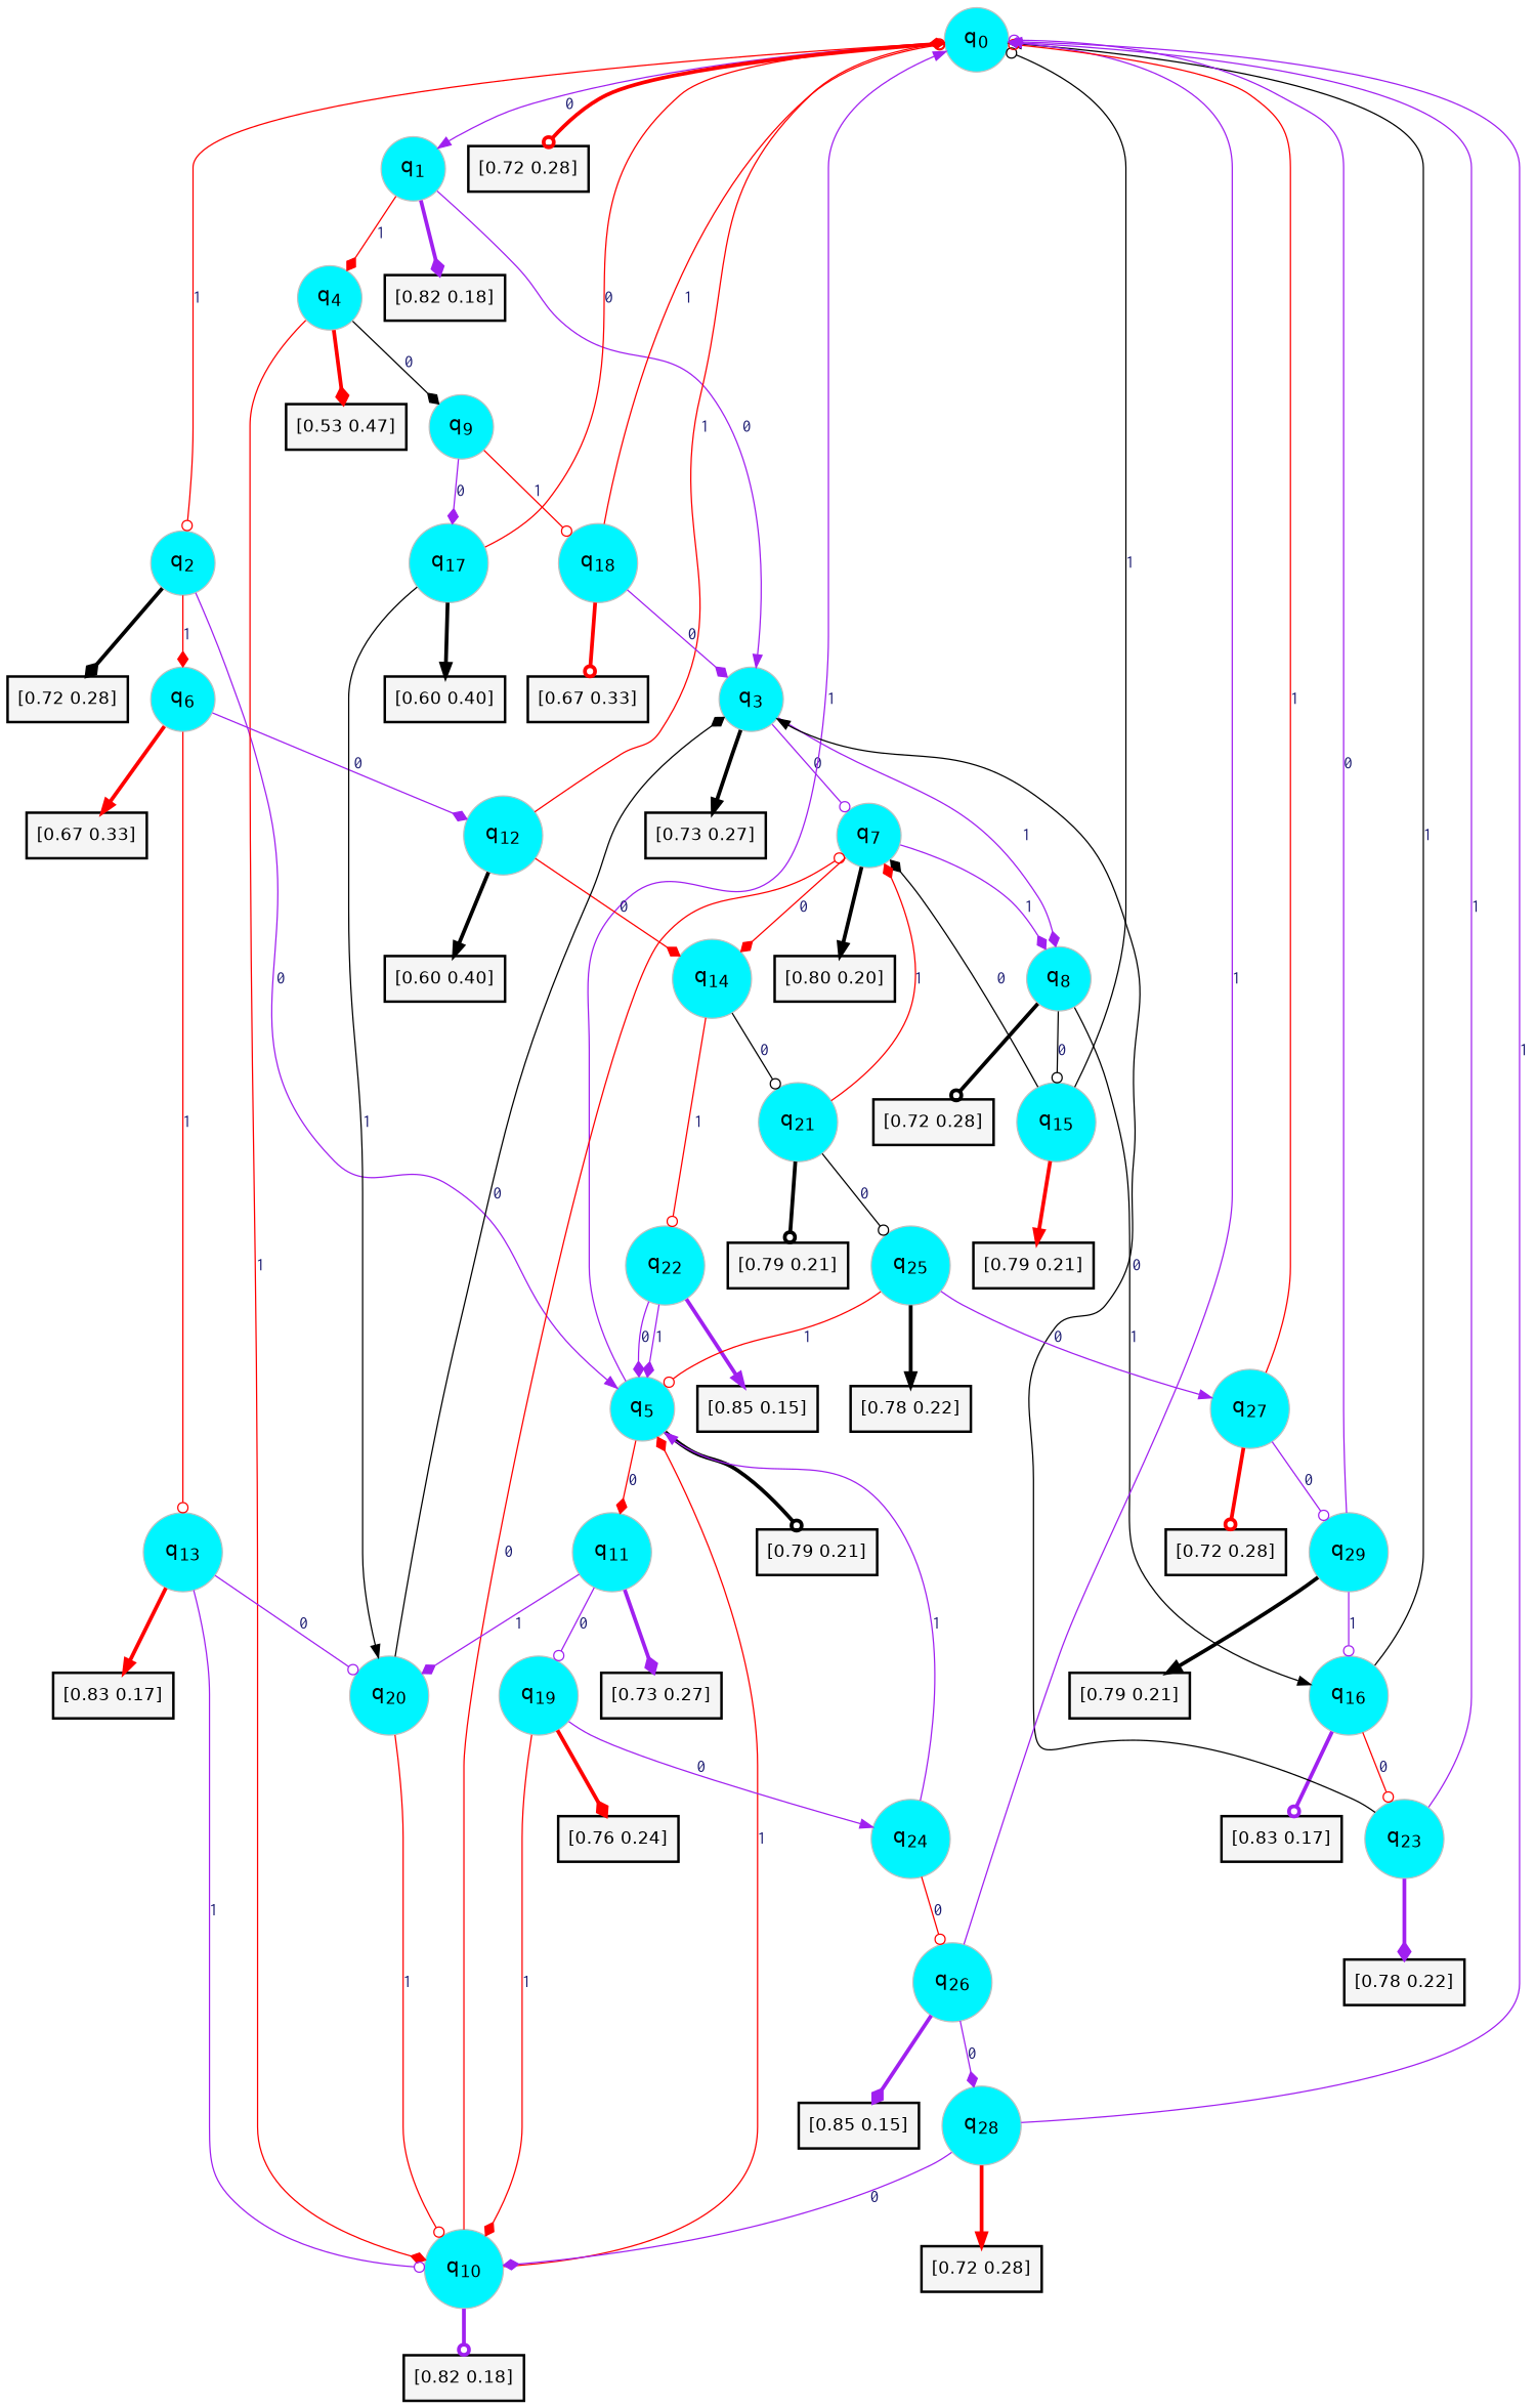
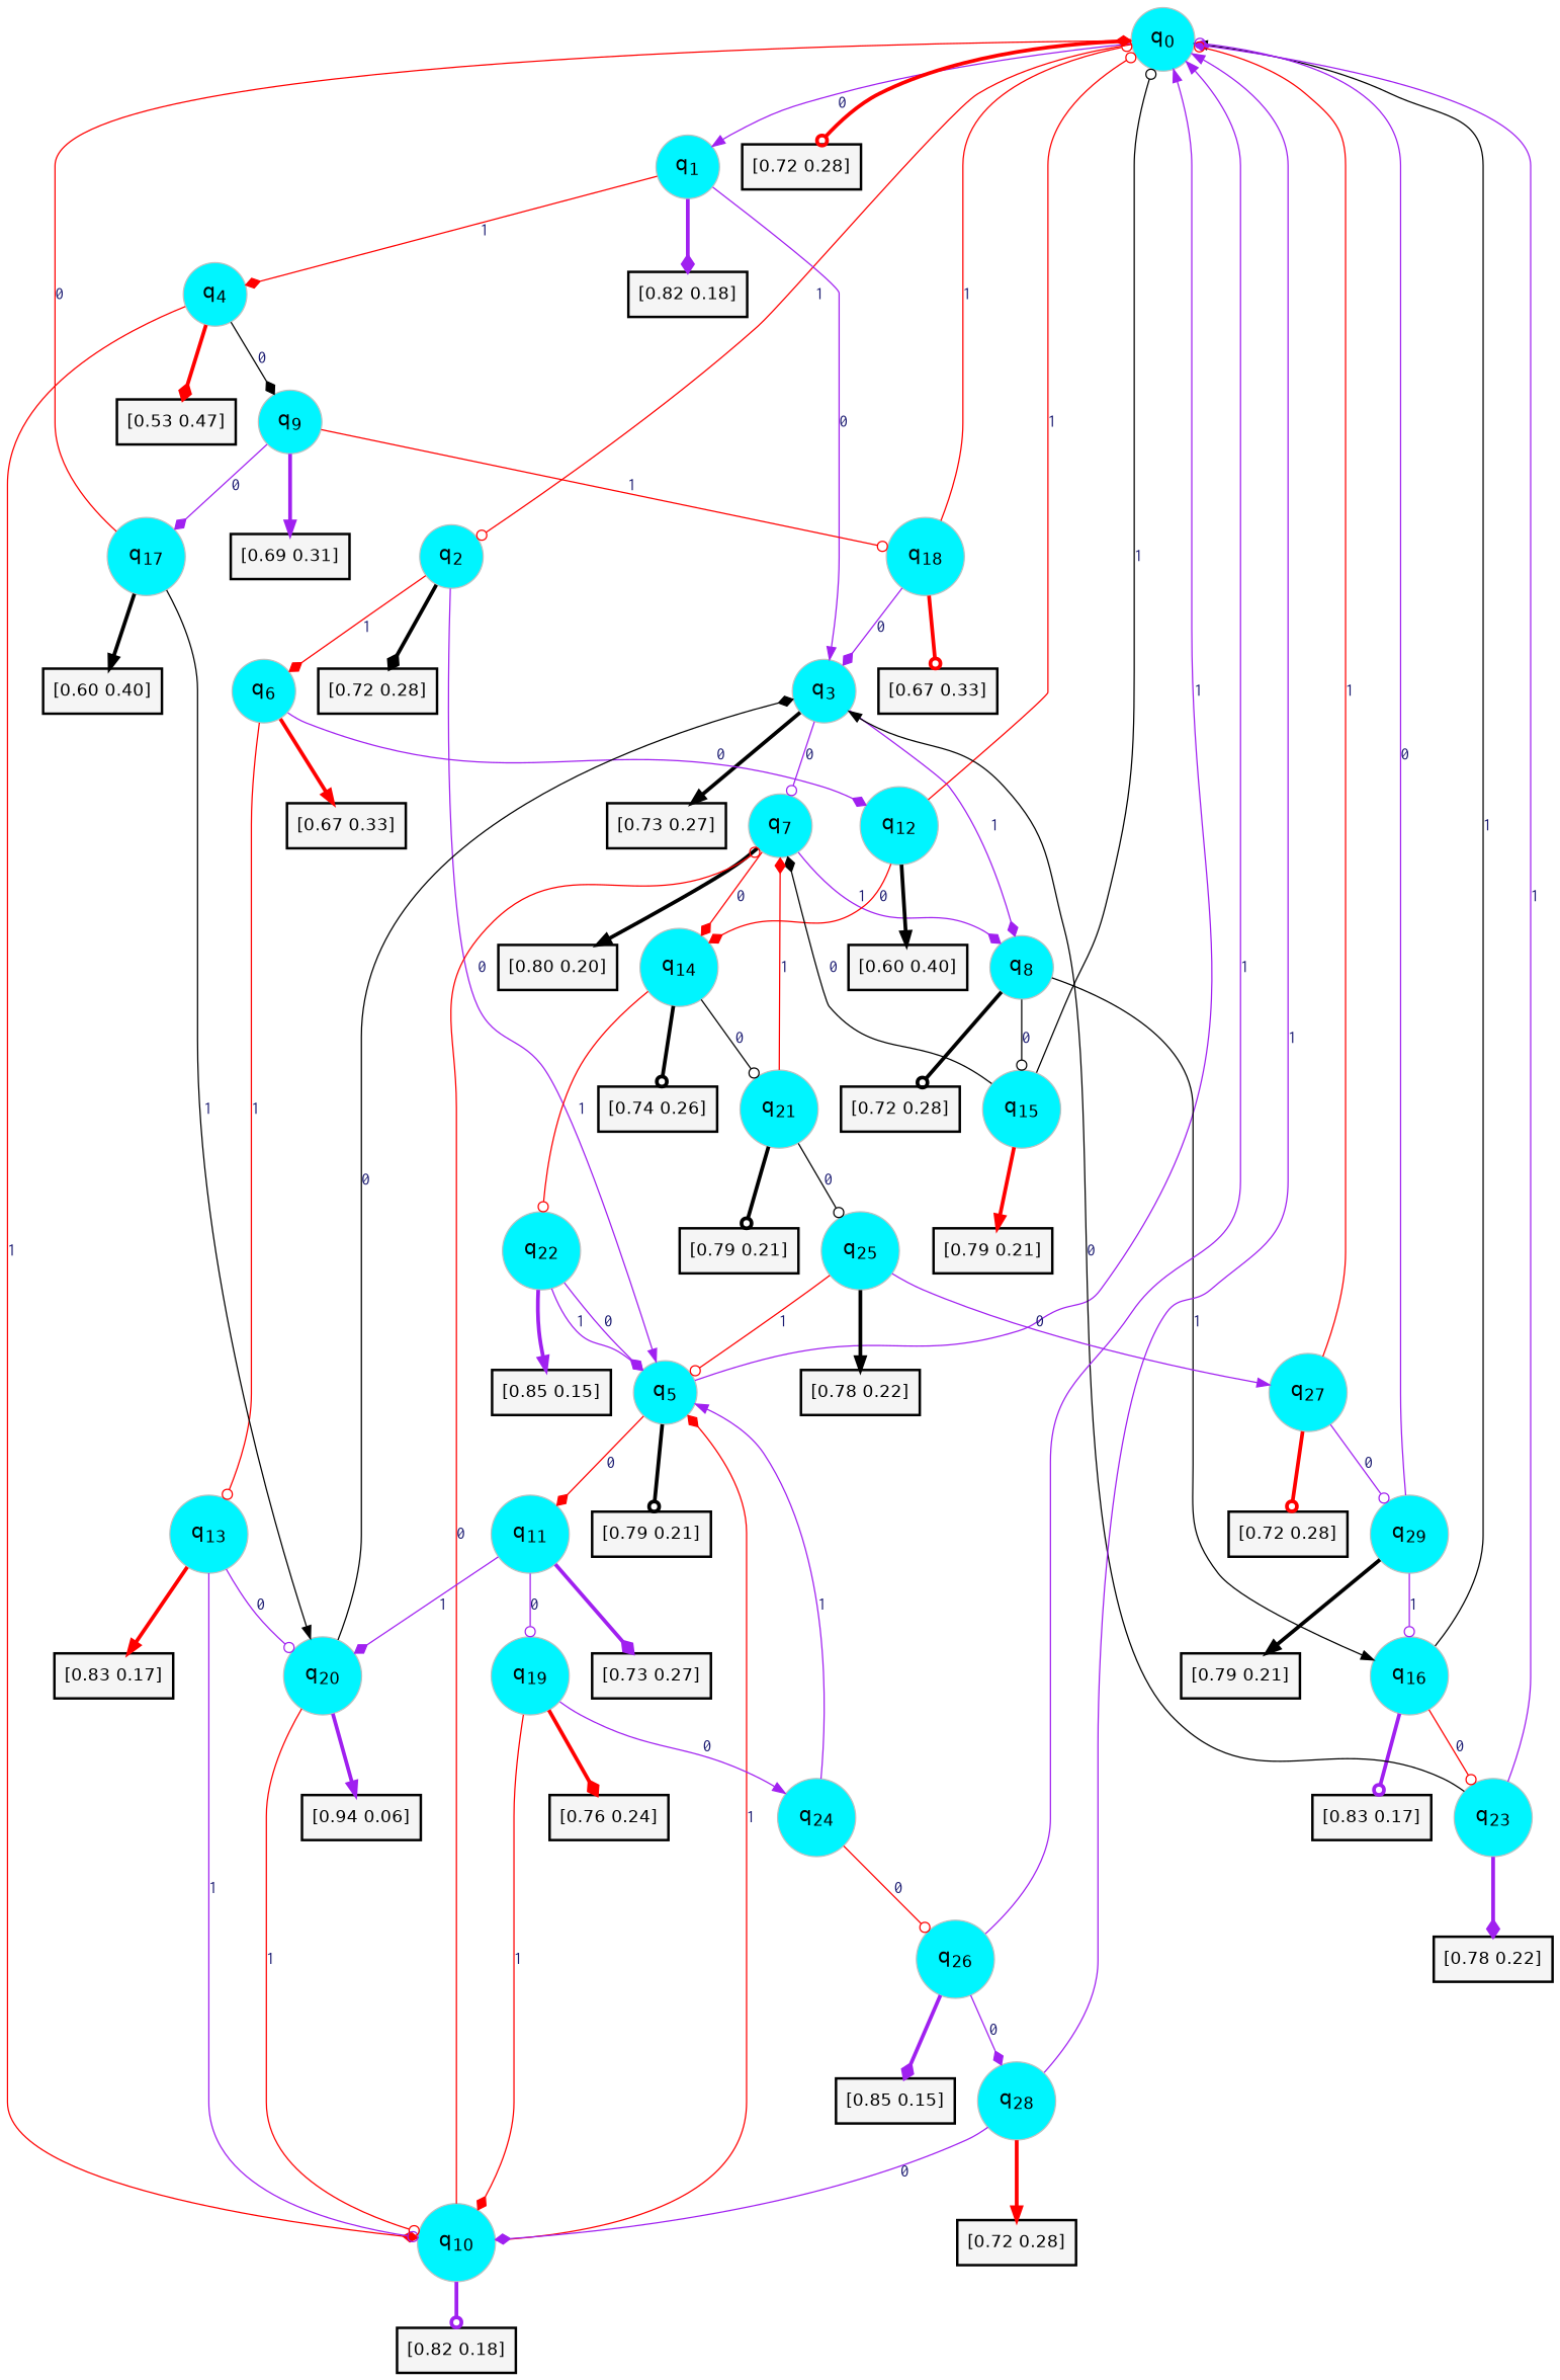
  digraph {
    rankdir=TD
    node [color=gray fillcolor=turquoise1 fontcolor=black fontname=Helvetica fontsize=16 fontweight=bold shape=circle style=filled]
    edge [arrowhead=odot arrowsize=1 color=purple fontcolor=midnightblue fontname=courier fontweight=bold penwidth=1 style=solid weight=20]
    n1 [label=<q<SUB>0</SUB>>]
    n2 [label=<q<SUB>1</SUB>>]
    n3 [label=<q<SUB>2</SUB>>]
    n4 [color=black fillcolor=whitesmoke fontsize=14 label="[0.72 0.28]" penwidth=2 shape=box]
    n5 [label=<q<SUB>3</SUB>>]
    n6 [label=<q<SUB>4</SUB>>]
    n7 [color=black fillcolor=whitesmoke fontsize=14 label="[0.82 0.18]" penwidth=2 shape=box]
    n8 [label=<q<SUB>5</SUB>>]
    n9 [label=<q<SUB>6</SUB>>]
    n10 [color=black fillcolor=whitesmoke fontsize=14 label="[0.72 0.28]" penwidth=2 shape=box]
    n11 [label=<q<SUB>7</SUB>>]
    n12 [label=<q<SUB>8</SUB>>]
    n13 [color=black fillcolor=whitesmoke fontsize=14 label="[0.73 0.27]" penwidth=2 shape=box]
    n14 [label=<q<SUB>9</SUB>>]
    n15 [label=<q<SUB>10</SUB>>]
    n16 [color=black fillcolor=whitesmoke fontsize=14 label="[0.53 0.47]" penwidth=2 shape=box]
    n17 [label=<q<SUB>11</SUB>>]
    n18 [color=black fillcolor=whitesmoke fontsize=14 label="[0.79 0.21]" penwidth=2 shape=box]
    n19 [label=<q<SUB>12</SUB>>]
    n20 [label=<q<SUB>13</SUB>>]
    n21 [color=black fillcolor=whitesmoke fontsize=14 label="[0.67 0.33]" penwidth=2 shape=box]
    n22 [label=<q<SUB>14</SUB>>]
    n23 [color=black fillcolor=whitesmoke fontsize=14 label="[0.80 0.20]" penwidth=2 shape=box]
    n24 [label=<q<SUB>15</SUB>>]
    n25 [label=<q<SUB>16</SUB>>]
    n26 [color=black fillcolor=whitesmoke fontsize=14 label="[0.72 0.28]" penwidth=2 shape=box]
    n27 [label=<q<SUB>17</SUB>>]
    n28 [label=<q<SUB>18</SUB>>]
+   n29 [color=black fillcolor=whitesmoke fontsize=14 label="[0.69 0.31]" penwidth=2 shape=box]
    n30 [color=black fillcolor=whitesmoke fontsize=14 label="[0.82 0.18]" penwidth=2 shape=box]
    n31 [label=<q<SUB>19</SUB>>]
    n32 [label=<q<SUB>20</SUB>>]
    n33 [color=black fillcolor=whitesmoke fontsize=14 label="[0.73 0.27]" penwidth=2 shape=box]
    n34 [color=black fillcolor=whitesmoke fontsize=14 label="[0.60 0.40]" penwidth=2 shape=box]
    n35 [color=black fillcolor=whitesmoke fontsize=14 label="[0.83 0.17]" penwidth=2 shape=box]
    n36 [label=<q<SUB>21</SUB>>]
    n37 [label=<q<SUB>22</SUB>>]
+   n38 [color=black fillcolor=whitesmoke fontsize=14 label="[0.74 0.26]" penwidth=2 shape=box]
    n39 [color=black fillcolor=whitesmoke fontsize=14 label="[0.79 0.21]" penwidth=2 shape=box]
    n40 [label=<q<SUB>23</SUB>>]
    n41 [color=black fillcolor=whitesmoke fontsize=14 label="[0.83 0.17]" penwidth=2 shape=box]
    n42 [color=black fillcolor=whitesmoke fontsize=14 label="[0.60 0.40]" penwidth=2 shape=box]
    n43 [color=black fillcolor=whitesmoke fontsize=14 label="[0.67 0.33]" penwidth=2 shape=box]
    n44 [label=<q<SUB>24</SUB>>]
    n45 [color=black fillcolor=whitesmoke fontsize=14 label="[0.76 0.24]" penwidth=2 shape=box]
+   n46 [color=black fillcolor=whitesmoke fontsize=14 label="[0.94 0.06]" penwidth=2 shape=box]
    n47 [label=<q<SUB>25</SUB>>]
    n48 [color=black fillcolor=whitesmoke fontsize=14 label="[0.79 0.21]" penwidth=2 shape=box]
    n49 [color=black fillcolor=whitesmoke fontsize=14 label="[0.85 0.15]" penwidth=2 shape=box]
    n50 [color=black fillcolor=whitesmoke fontsize=14 label="[0.78 0.22]" penwidth=2 shape=box]
    n51 [label=<q<SUB>26</SUB>>]
    n52 [label=<q<SUB>27</SUB>>]
    n53 [color=black fillcolor=whitesmoke fontsize=14 label="[0.78 0.22]" penwidth=2 shape=box]
    n54 [label=<q<SUB>28</SUB>>]
    n55 [color=black fillcolor=whitesmoke fontsize=14 label="[0.85 0.15]" penwidth=2 shape=box]
    n56 [label=<q<SUB>29</SUB>>]
    n57 [color=black fillcolor=whitesmoke fontsize=14 label="[0.72 0.28]" penwidth=2 shape=box]
    n58 [color=black fillcolor=whitesmoke fontsize=14 label="[0.72 0.28]" penwidth=2 shape=box]
    n59 [color=black fillcolor=whitesmoke fontsize=14 label="[0.79 0.21]" penwidth=2 shape=box]
    n1 -> n2 [arrowhead=normal label=0]
    n1 -> n3 [color=red label=1]
    n1 -> n4 [color=red penwidth=3]
    n2 -> n5 [arrowhead=normal label=0]
    n2 -> n6 [arrowhead=diamond color=red label=1]
    n2 -> n7 [arrowhead=diamond penwidth=3]
    n3 -> n8 [arrowhead=normal label=0]
    n3 -> n9 [arrowhead=diamond color=red label=1]
    n3 -> n10 [arrowhead=diamond color=black penwidth=3]
    n5 -> n11 [label=0]
    n5 -> n12 [arrowhead=diamond label=1]
    n5 -> n13 [arrowhead=normal color=black penwidth=3]
    n6 -> n14 [arrowhead=diamond color=black label=0]
    n6 -> n15 [arrowhead=diamond color=red label=1]
    n6 -> n16 [arrowhead=diamond color=red penwidth=3]
    n8 -> n1 [arrowhead=normal label=1]
    n8 -> n17 [arrowhead=diamond color=red label=0]
    n8 -> n18 [color=black penwidth=3]
    n9 -> n19 [arrowhead=diamond label=0]
    n9 -> n20 [color=red label=1]
    n9 -> n21 [arrowhead=normal color=red penwidth=3]
    n11 -> n12 [arrowhead=diamond label=1]
    n11 -> n22 [arrowhead=diamond color=red label=0]
    n11 -> n23 [arrowhead=normal color=black penwidth=3]
    n12 -> n24 [color=black label=0]
    n12 -> n25 [arrowhead=normal color=black label=1]
    n12 -> n26 [color=black penwidth=3]
    n14 -> n27 [arrowhead=diamond label=0]
    n14 -> n28 [color=red label=1]
+   n14 -> n29 [arrowhead=normal penwidth=3]
    n15 -> n8 [arrowhead=diamond color=red label=1]
    n15 -> n11 [color=red label=0]
    n15 -> n30 [penwidth=3]
    n17 -> n31 [label=0]
    n17 -> n32 [arrowhead=diamond label=1]
    n17 -> n33 [arrowhead=diamond penwidth=3]
    n19 -> n1 [color=red label=1]
    n19 -> n22 [arrowhead=diamond color=red label=0]
    n19 -> n34 [arrowhead=normal color=black penwidth=3]
    n20 -> n15 [label=1]
    n20 -> n32 [label=0]
    n20 -> n35 [arrowhead=normal color=red penwidth=3]
    n22 -> n36 [color=black label=0]
    n22 -> n37 [color=red label=1]
+   n22 -> n38 [color=black penwidth=3]
    n24 -> n1 [color=black label=1]
    n24 -> n11 [arrowhead=diamond color=black label=0]
    n24 -> n39 [arrowhead=normal color=red penwidth=3]
    n25 -> n1 [arrowhead=normal color=black label=1]
    n25 -> n40 [color=red label=0]
    n25 -> n41 [penwidth=3]
    n27 -> n1 [arrowhead=diamond color=red label=0]
    n27 -> n32 [arrowhead=normal color=black label=1]
    n27 -> n42 [arrowhead=normal color=black penwidth=3]
    n28 -> n1 [color=red label=1]
    n28 -> n5 [arrowhead=diamond label=0]
    n28 -> n43 [color=red penwidth=3]
    n31 -> n15 [arrowhead=diamond color=red label=1]
    n31 -> n44 [arrowhead=normal label=0]
    n31 -> n45 [arrowhead=diamond color=red penwidth=3]
    n32 -> n5 [arrowhead=diamond color=black label=0]
    n32 -> n15 [color=red label=1]
+   n32 -> n46 [arrowhead=normal penwidth=3]
    n36 -> n11 [arrowhead=diamond color=red label=1]
    n36 -> n47 [color=black label=0]
    n36 -> n48 [color=black penwidth=3]
    n37 -> n8 [arrowhead=diamond label=0]
    n37 -> n8 [arrowhead=diamond label=1]
    n37 -> n49 [arrowhead=normal penwidth=3]
    n40 -> n1 [arrowhead=diamond label=1]
    n40 -> n5 [arrowhead=normal color=black label=0]
    n40 -> n50 [arrowhead=diamond penwidth=3]
    n44 -> n8 [arrowhead=normal label=1]
    n44 -> n51 [color=red label=0]
    n47 -> n8 [color=red label=1]
    n47 -> n52 [arrowhead=normal label=0]
    n47 -> n53 [arrowhead=normal color=black penwidth=3]
    n51 -> n1 [arrowhead=normal label=1]
    n51 -> n54 [arrowhead=diamond label=0]
    n51 -> n55 [arrowhead=diamond penwidth=3]
    n52 -> n1 [color=red label=1]
    n52 -> n56 [label=0]
    n52 -> n57 [color=red penwidth=3]
    n54 -> n1 [arrowhead=normal label=1]
    n54 -> n15 [arrowhead=diamond label=0]
    n54 -> n58 [arrowhead=normal color=red penwidth=3]
    n56 -> n1 [label=0]
    n56 -> n25 [label=1]
    n56 -> n59 [arrowhead=normal color=black penwidth=3]
  }
